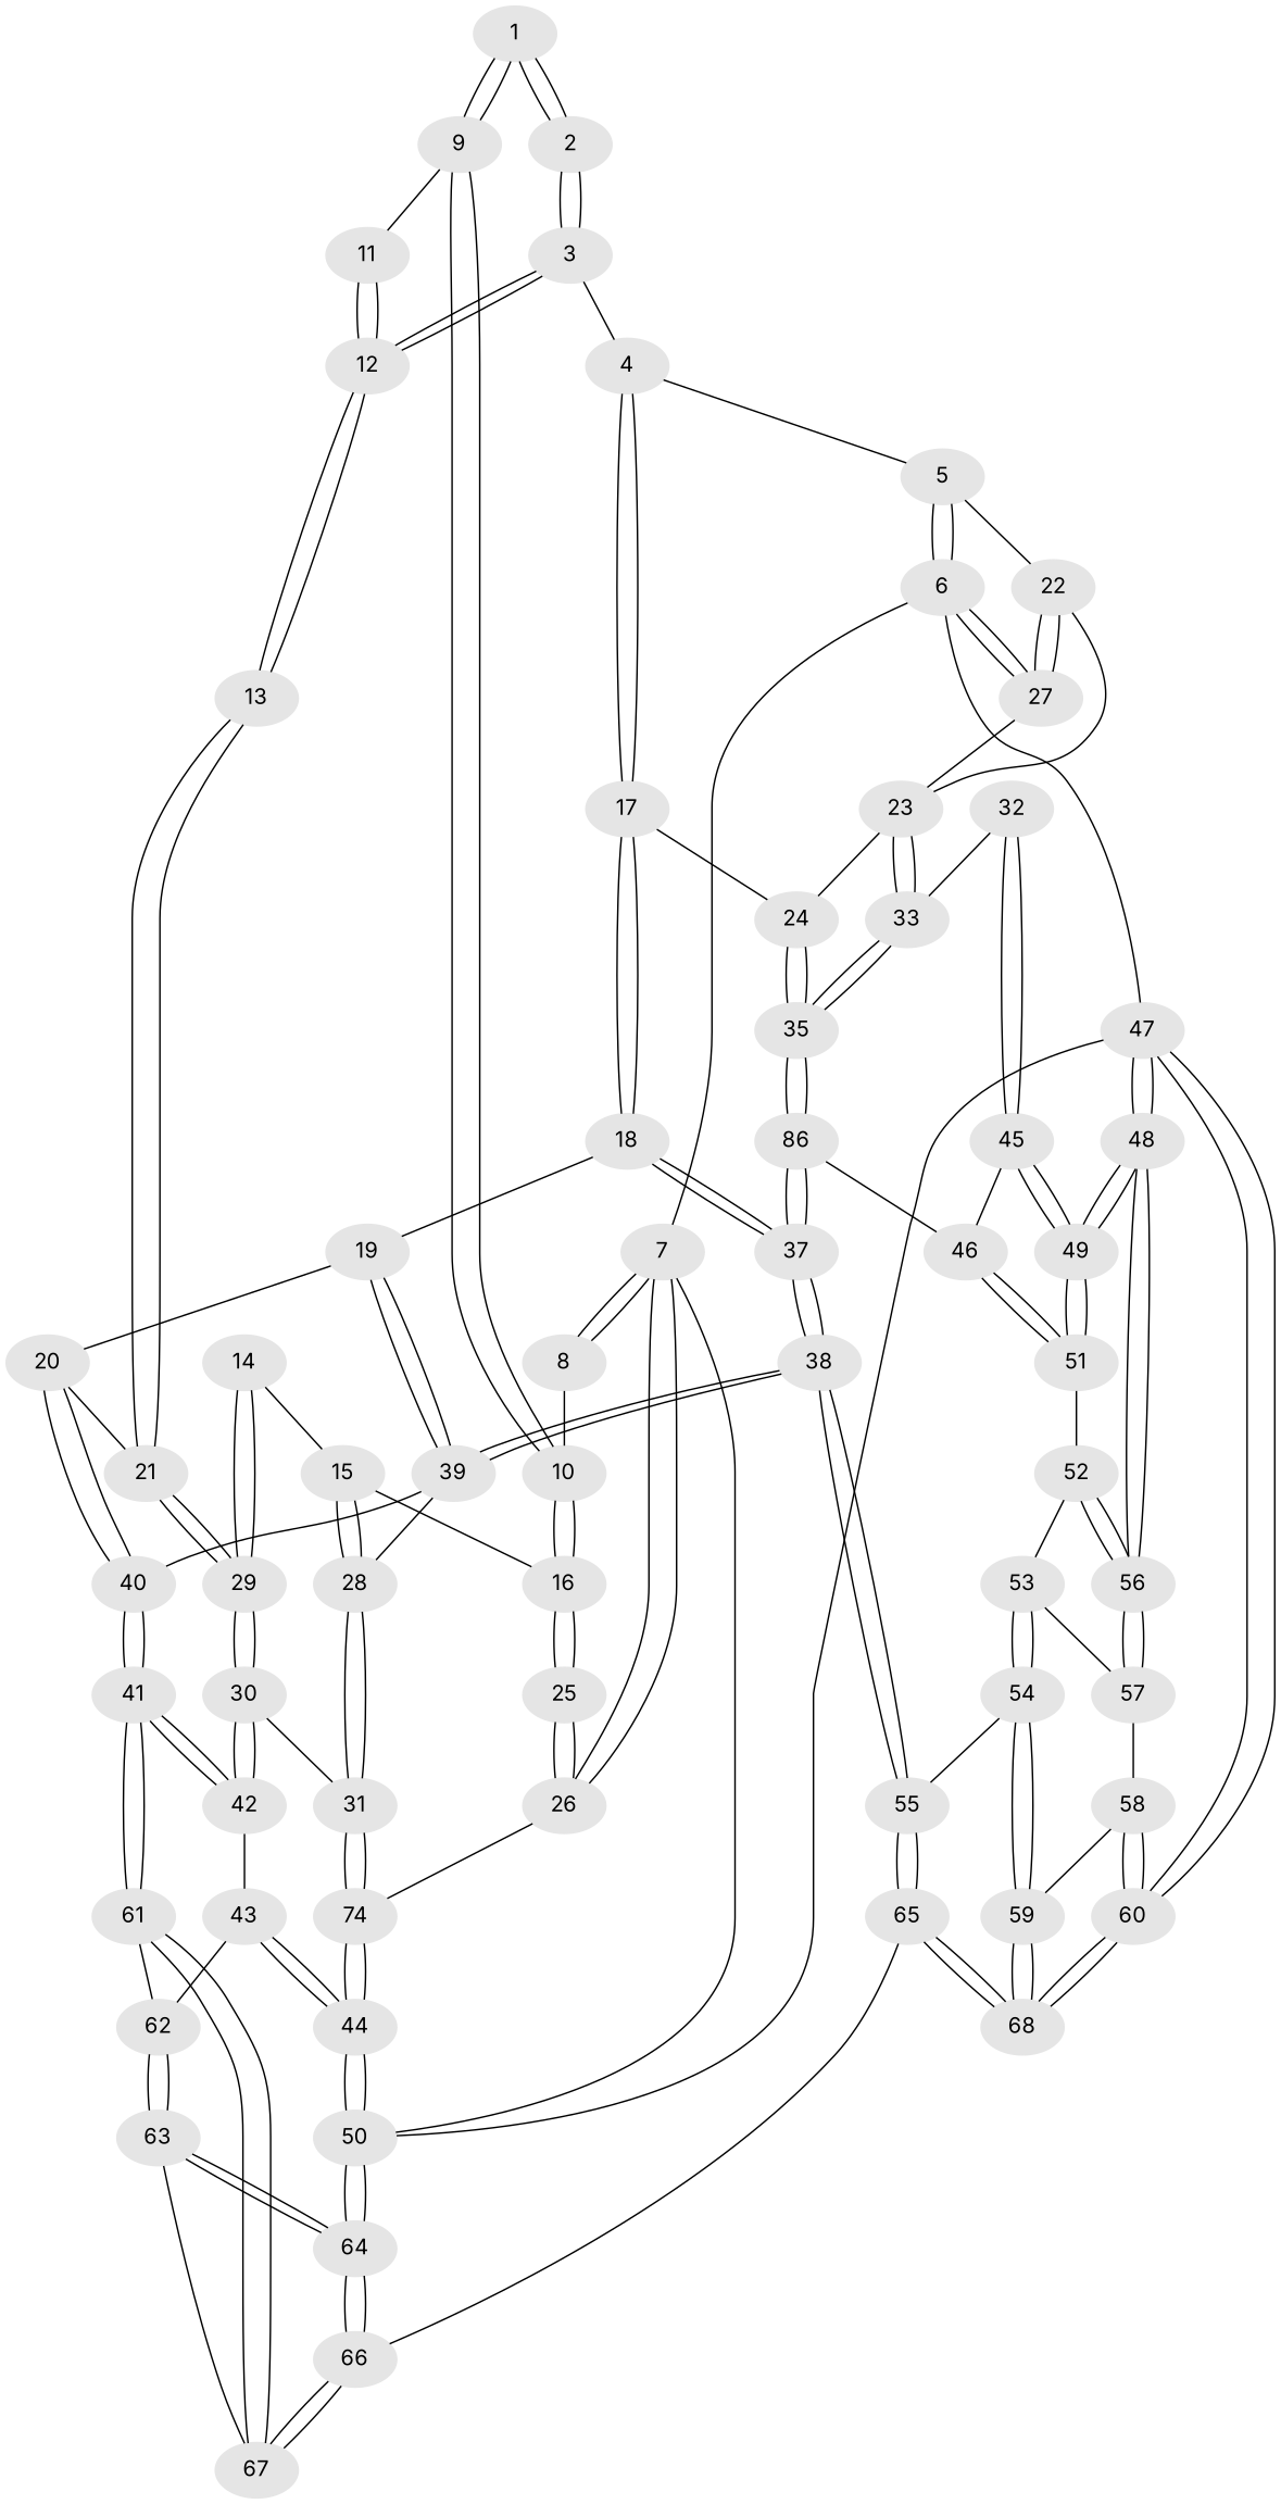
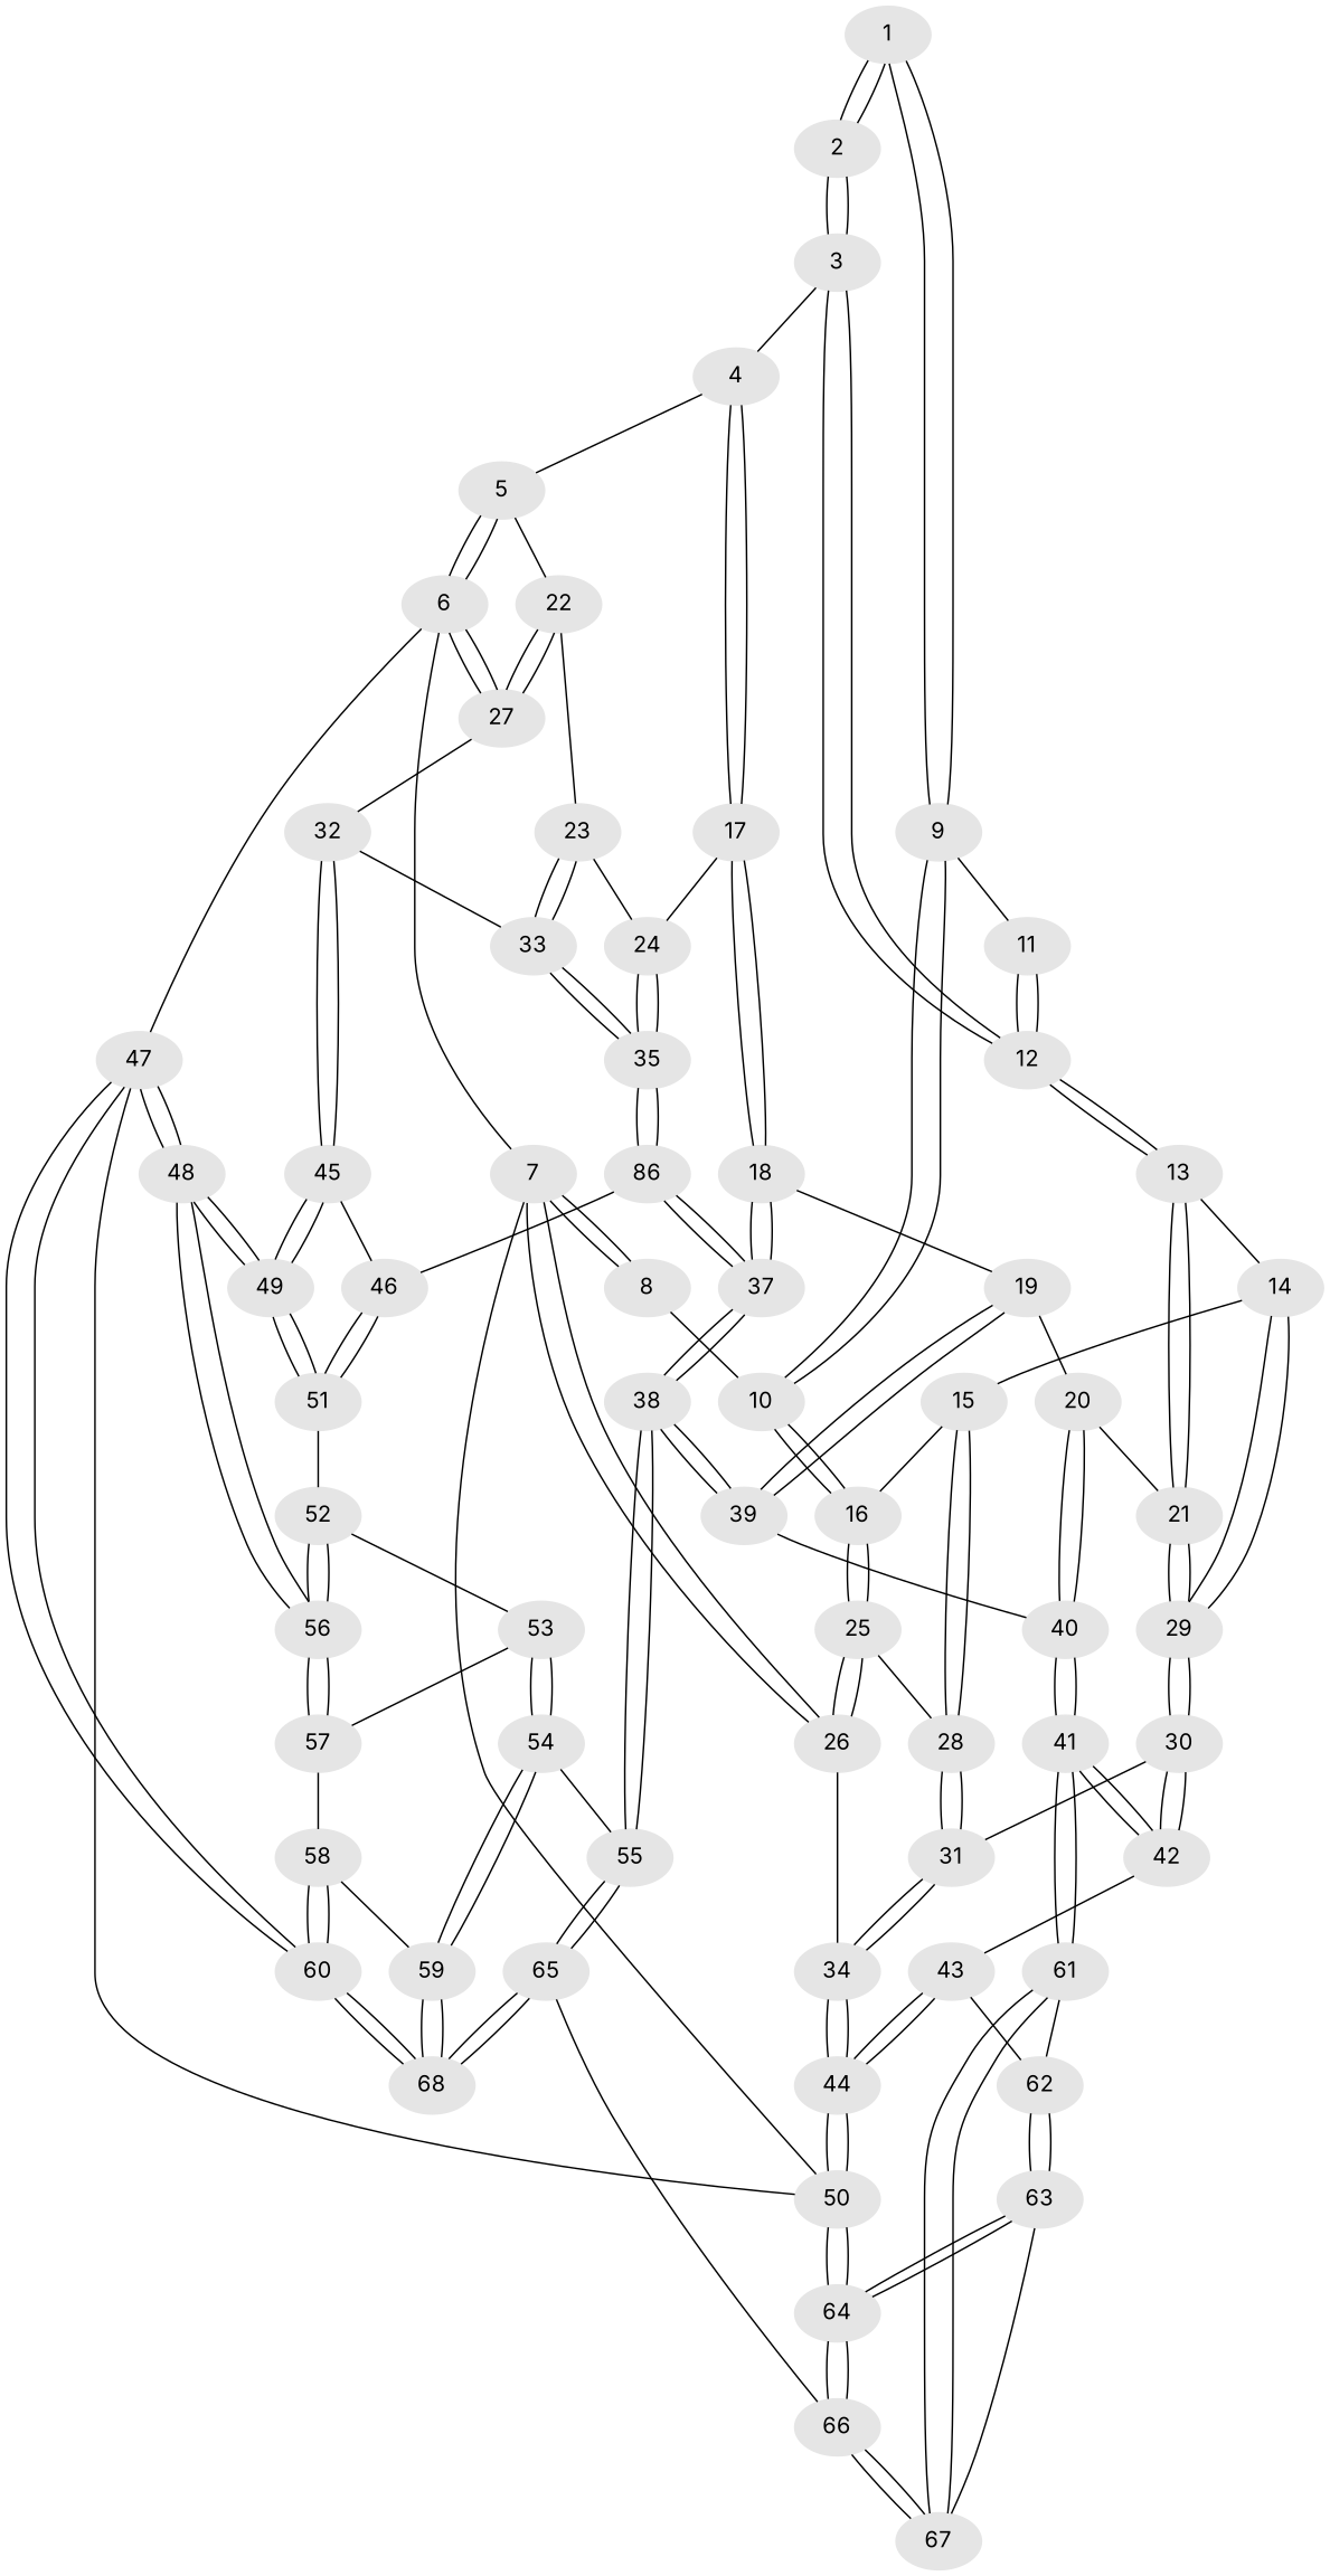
  graph {
    fontname=Inter
    node [color=gray90 fontname=Inter style=filled]
    edge [fontname=Inter]
    1
    2
    9
    3
    10
    11
    4
    12
    5
    17
    13
    6
    22
    18
    24
    7
    27
    47
    23
    8
    26
    50
    32
    48
    60
-   34 [label=74]
+   34
    64
    16
    25
    14
    21
    15
    29
    28
    30
    31
    19
    37
    35
    20
    39
    38
    40
    41
    33
    n46 [label=86]
    44
    45
    42
    43
    46
    49
    51
    55
    65
    61
    62
    67
    63
    52
    56
    68
    57
    66
    53
    54
    59
    58
    1 -- 2
    1 -- 2
    1 -- 9
    1 -- 9
    2 -- 3
    2 -- 3
    9 -- 10
    9 -- 10
    9 -- 11
    3 -- 4
    3 -- 12
    3 -- 12
    10 -- 16
    10 -- 16
    11 -- 12
    11 -- 12
    4 -- 5
    4 -- 17
    4 -- 17
    12 -- 13
    12 -- 13
    5 -- 6
    5 -- 6
    5 -- 22
    17 -- 18
    17 -- 18
    17 -- 24
+   13 -- 14
    13 -- 21
    13 -- 21
    6 -- 7
    6 -- 27
    6 -- 27
    6 -- 47
    22 -- 27
    22 -- 27
    22 -- 23
    18 -- 19
    18 -- 37
    18 -- 37
    24 -- 35
    24 -- 35
    7 -- 8
    7 -- 8
    7 -- 26
    7 -- 26
    7 -- 50
-   27 -- 23
+   27 -- 32
    47 -- 50
    47 -- 48
    47 -- 48
    47 -- 60
    47 -- 60
    23 -- 24
    23 -- 33
    23 -- 33
    8 -- 10
    26 -- 34
    50 -- 64
    50 -- 64
    32 -- 33
    32 -- 45
    32 -- 45
    48 -- 49
    48 -- 49
    48 -- 56
    48 -- 56
    60 -- 68
    60 -- 68
    34 -- 44
    34 -- 44
    64 -- 66
    64 -- 66
    16 -- 25
    16 -- 25
    25 -- 26
    25 -- 26
-   39 -- 28
+   25 -- 28
    14 -- 15
    14 -- 29
    14 -- 29
    21 -- 29
    21 -- 29
    15 -- 16
    15 -- 28
    15 -- 28
    29 -- 30
    29 -- 30
    28 -- 31
    28 -- 31
    30 -- 31
    30 -- 42
    30 -- 42
    31 -- 34
    31 -- 34
    19 -- 20
    19 -- 39
    19 -- 39
    37 -- 38
    37 -- 38
    35 -- n46
    35 -- n46
    20 -- 21
    20 -- 40
    20 -- 40
    39 -- 40
    38 -- 39
    38 -- 39
    38 -- 55
    38 -- 55
    40 -- 41
    40 -- 41
    41 -- 42
    41 -- 42
    41 -- 61
    41 -- 61
    33 -- 35
    33 -- 35
    n46 -- 37
    n46 -- 37
    n46 -- 46
    44 -- 50
    44 -- 50
    45 -- 46
    45 -- 49
    45 -- 49
    42 -- 43
    43 -- 44
    43 -- 44
    43 -- 62
    46 -- 51
    46 -- 51
    49 -- 51
    49 -- 51
    51 -- 52
    55 -- 65
    55 -- 65
    65 -- 68
    65 -- 68
    65 -- 66
    61 -- 62
    61 -- 67
    61 -- 67
    62 -- 63
    62 -- 63
    63 -- 64
    63 -- 64
    63 -- 67
    52 -- 56
    52 -- 56
    52 -- 53
    56 -- 57
    56 -- 57
    57 -- 58
    66 -- 67
    66 -- 67
    53 -- 57
    53 -- 54
    53 -- 54
    54 -- 55
    54 -- 59
    54 -- 59
    59 -- 68
    59 -- 68
    58 -- 60
    58 -- 60
    58 -- 59
  }
